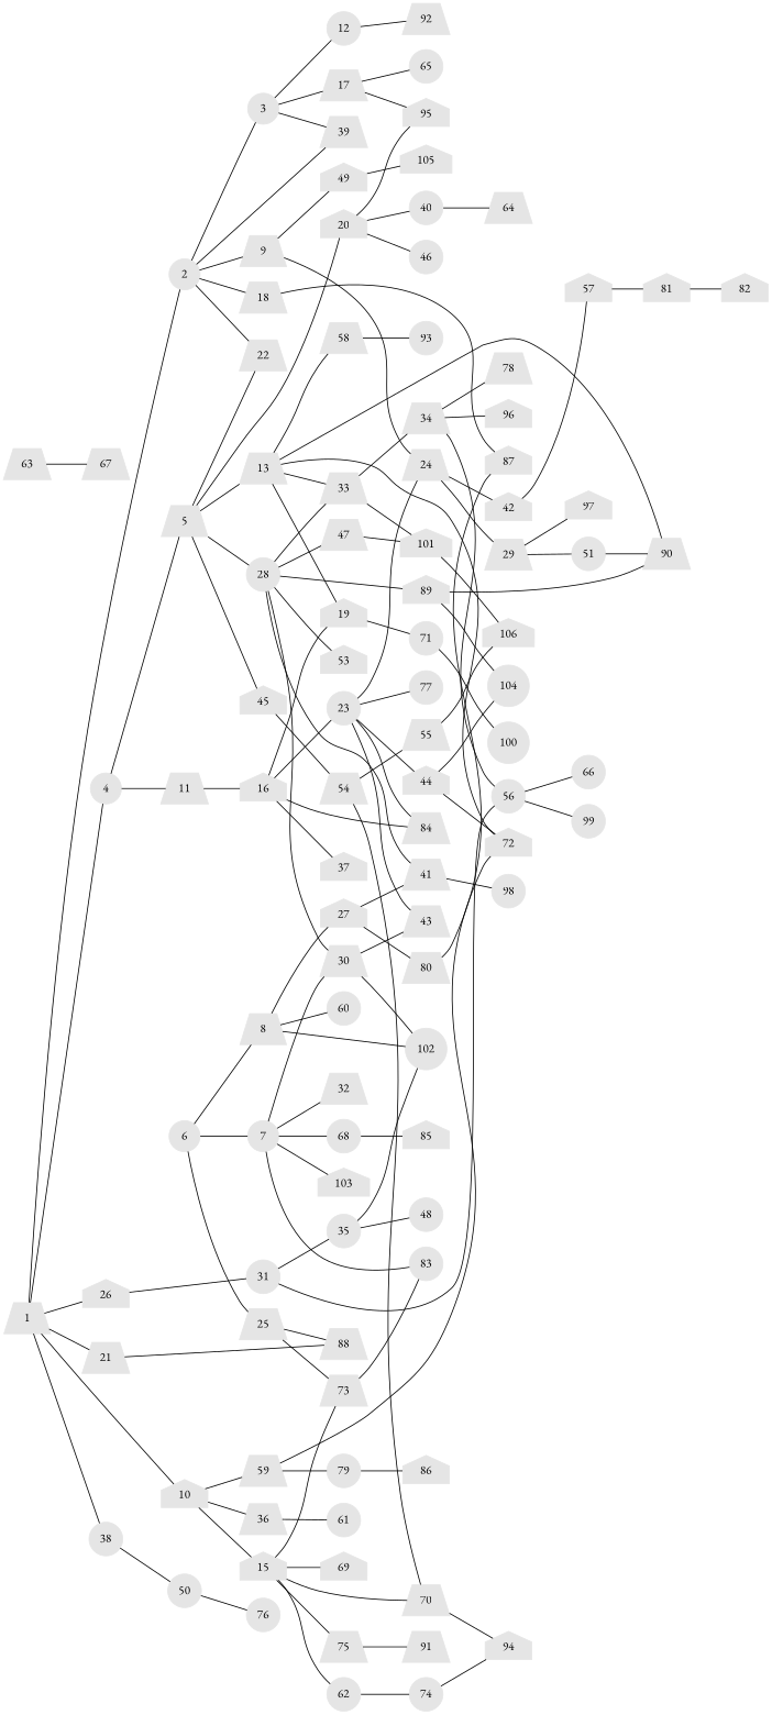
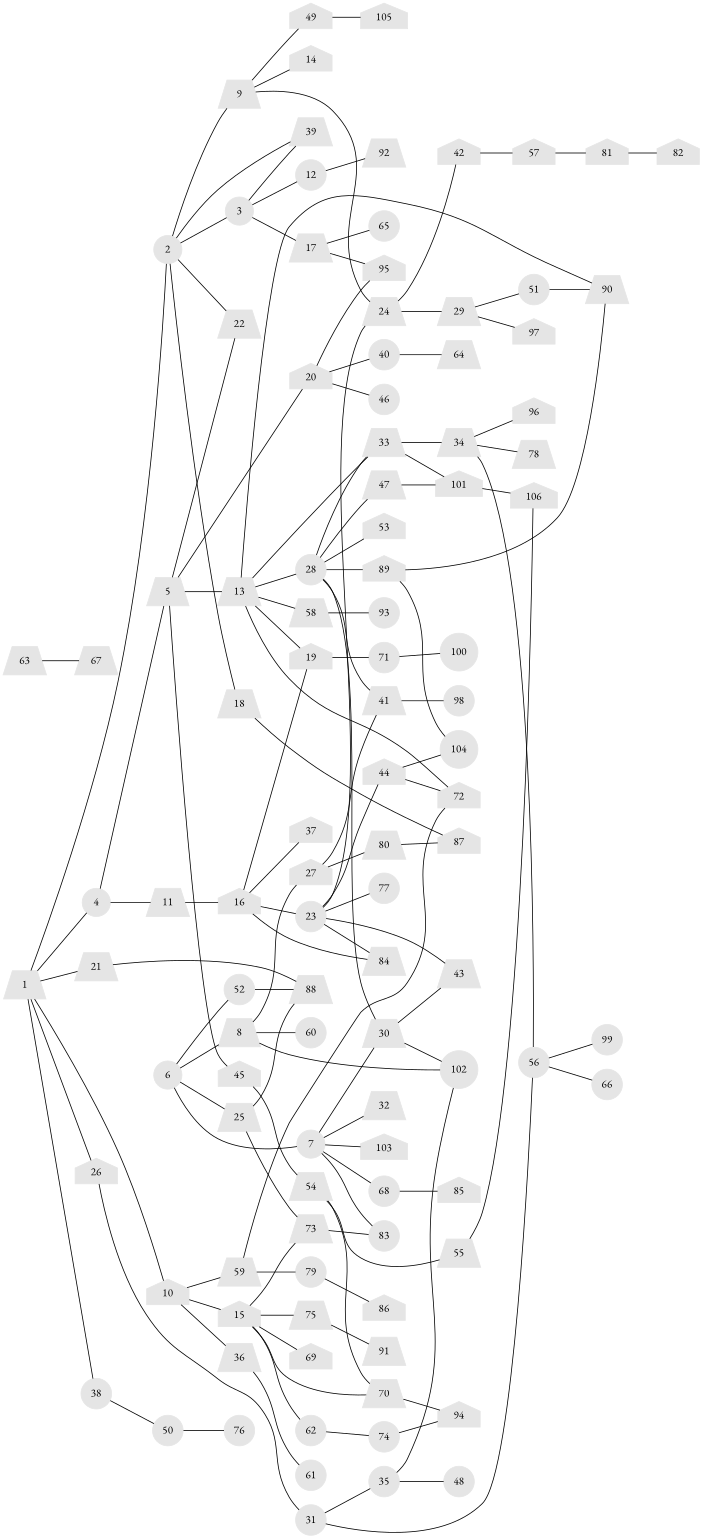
  graph {
    fontname="EB Garamond"
    rankdir=LR
    node [color=gray90 fontname="EB Garamond" shape=trapezium style=filled]
    edge [fontname="EB Garamond"]
    2 [shape=circle]
    1
    4 [shape=circle]
    10 [shape=house]
    21
    26 [shape=house]
    38 [shape=circle]
    3 [shape=circle]
    9
    18
    22
    39
    5
    11
    15 [shape=house]
    36
    59
    88
    31 [shape=circle]
    50 [shape=circle]
    12 [shape=circle]
    17
+   14 [shape=house]
    24
    49 [shape=house]
    87 [shape=house]
    92
    65 [shape=circle]
    95 [shape=house]
    63
    67
    13
    20 [shape=house]
    45 [shape=house]
    16 [shape=house]
    6 [shape=circle]
    7 [shape=circle]
    8
    25
+   52 [shape=circle]
    19 [shape=house]
    28 [shape=circle]
    33
    58
    72 [shape=house]
    90
    40 [shape=circle]
    46 [shape=circle]
    54
    30
    32
    68 [shape=circle]
    83 [shape=circle]
    103 [shape=house]
    27 [shape=house]
    60 [shape=circle]
    102 [shape=circle]
    73
    43
    85 [shape=house]
    41
    80
    29
    42 [shape=house]
    105 [shape=house]
    62 [shape=circle]
    69 [shape=house]
    70
    75
    61 [shape=circle]
    79 [shape=circle]
    23 [shape=circle]
    37 [shape=house]
    84
    71 [shape=circle]
    47
    53 [shape=house]
    89 [shape=house]
    34
    101 [shape=house]
    93 [shape=circle]
    74 [shape=circle]
    94 [shape=house]
    91
    44 [shape=house]
    77 [shape=circle]
    100 [shape=circle]
    64
    104 [shape=circle]
    51 [shape=circle]
    97 [shape=house]
    57 [shape=house]
    35 [shape=circle]
    56 [shape=circle]
    98 [shape=circle]
    48 [shape=circle]
    66 [shape=circle]
    99 [shape=circle]
    78
    96 [shape=house]
    76 [shape=circle]
    81 [shape=house]
    55
    106 [shape=house]
    82 [shape=house]
    86 [shape=house]
    2 -- 3
    2 -- 9
    2 -- 18
    2 -- 22
    2 -- 39
    1 -- 2
    1 -- 4
    1 -- 10
    1 -- 21
    1 -- 26
    1 -- 38
    4 -- 5
    4 -- 11
    10 -- 15
    10 -- 36
    10 -- 59
    21 -- 88
    26 -- 31
    38 -- 50
    3 -- 39
    3 -- 12
    3 -- 17
+   9 -- 14
    9 -- 24
    9 -- 49
    18 -- 87
    5 -- 22
    5 -- 13
    5 -- 20
    5 -- 45
    11 -- 16
    15 -- 73
    15 -- 62
    15 -- 69
    15 -- 70
    15 -- 75
    36 -- 61
    59 -- 72
    59 -- 79
    31 -- 35
    31 -- 56
    50 -- 76
    12 -- 92
    17 -- 65
    17 -- 95
    24 -- 29
    24 -- 42
    49 -- 105
    63 -- 67
    13 -- 19
-   5 -- 28
+   13 -- 28
    13 -- 33
    13 -- 58
    13 -- 72
    13 -- 90
    20 -- 95
    20 -- 40
    20 -- 46
    45 -- 54
    16 -- 19
    16 -- 23
    16 -- 37
    16 -- 84
    6 -- 7
    6 -- 8
    6 -- 25
+   6 -- 52
    7 -- 30
    7 -- 32
    7 -- 68
    7 -- 83
    7 -- 103
    8 -- 27
    8 -- 60
    8 -- 102
    25 -- 88
    25 -- 73
+   52 -- 88
    19 -- 71
    28 -- 33
    28 -- 30
    28 -- 41
    28 -- 47
    28 -- 53
    28 -- 89
    33 -- 34
    33 -- 101
    58 -- 93
    40 -- 64
    54 -- 70
    54 -- 55
    30 -- 102
    30 -- 43
    68 -- 85
    27 -- 41
    27 -- 80
    73 -- 83
    41 -- 98
    80 -- 87
    29 -- 51
    29 -- 97
    42 -- 57
    62 -- 74
    70 -- 94
    75 -- 91
    79 -- 86
    23 -- 24
    23 -- 43
    23 -- 84
    23 -- 44
    23 -- 77
    71 -- 100
    47 -- 101
    89 -- 90
    89 -- 104
    34 -- 56
    34 -- 78
    34 -- 96
    101 -- 106
    74 -- 94
    44 -- 72
    44 -- 104
    51 -- 90
    57 -- 81
    35 -- 102
    35 -- 48
    56 -- 66
    56 -- 99
    81 -- 82
    55 -- 106
  }
